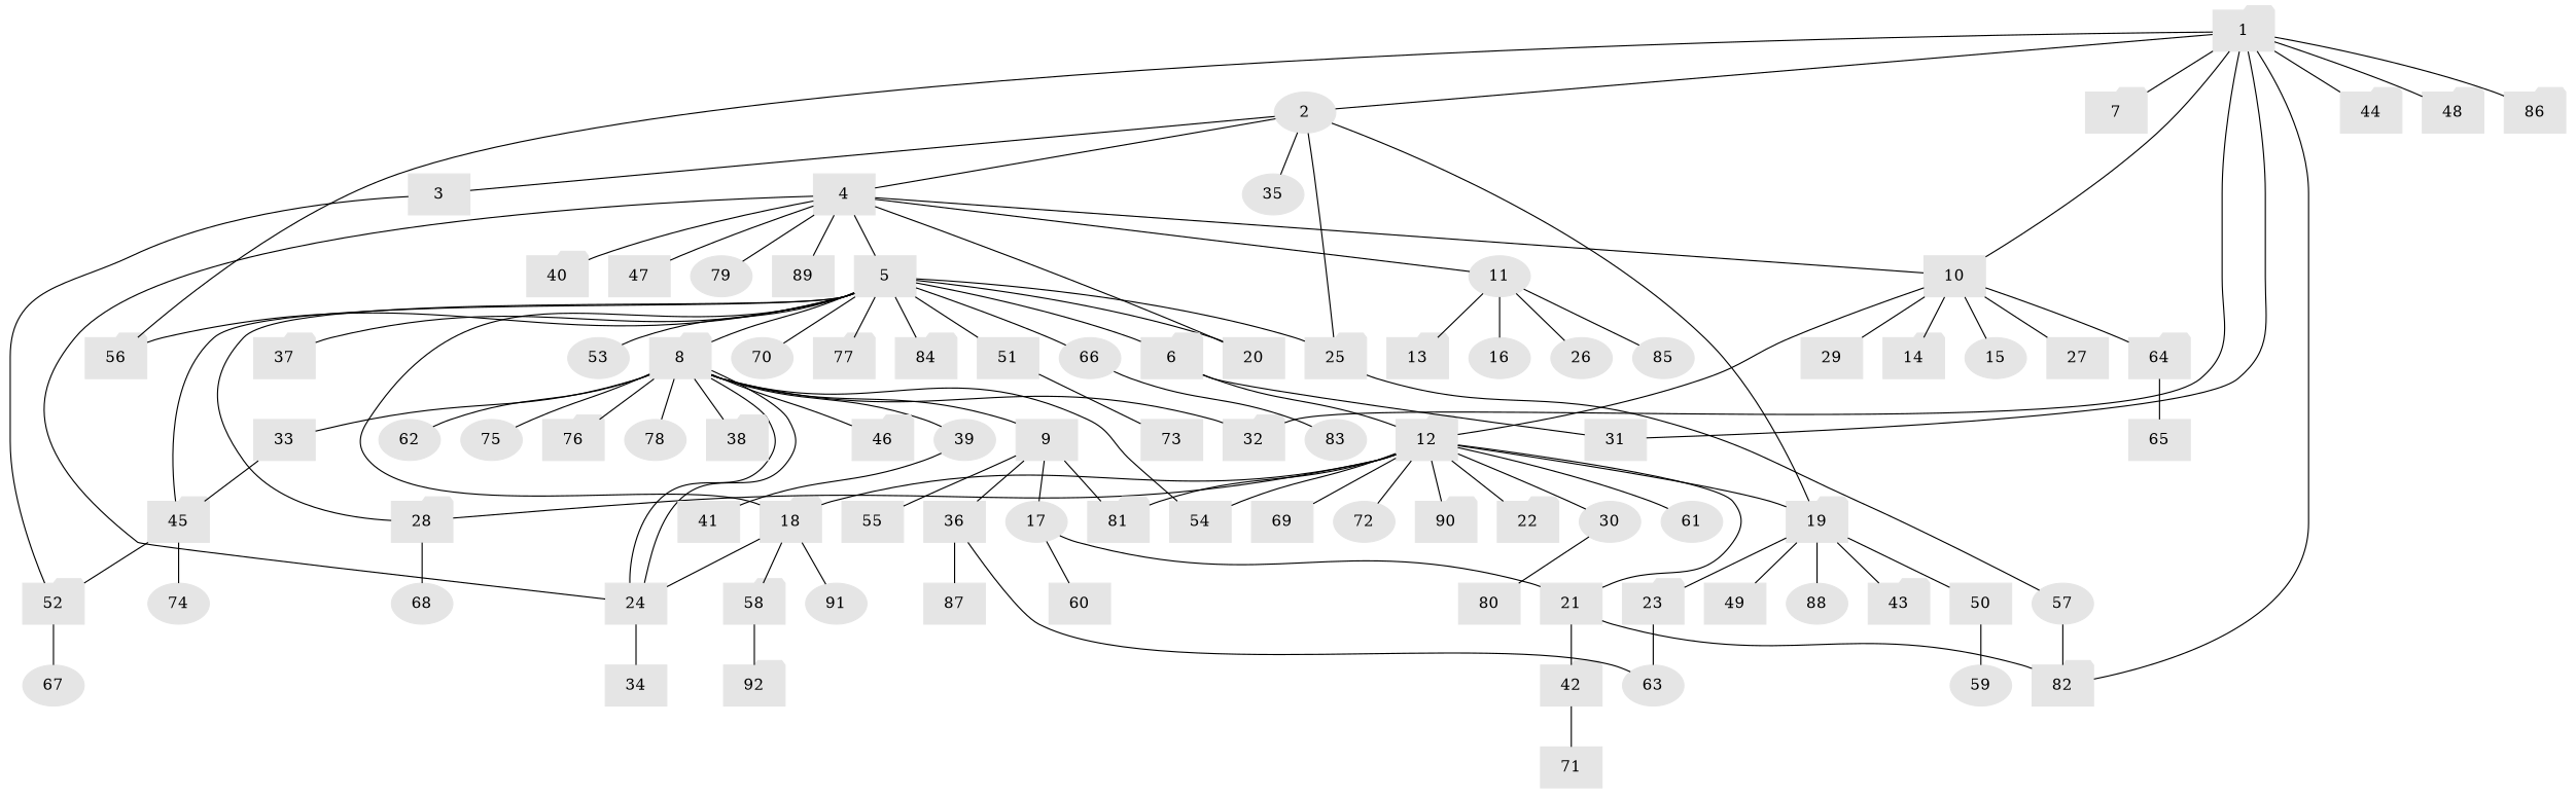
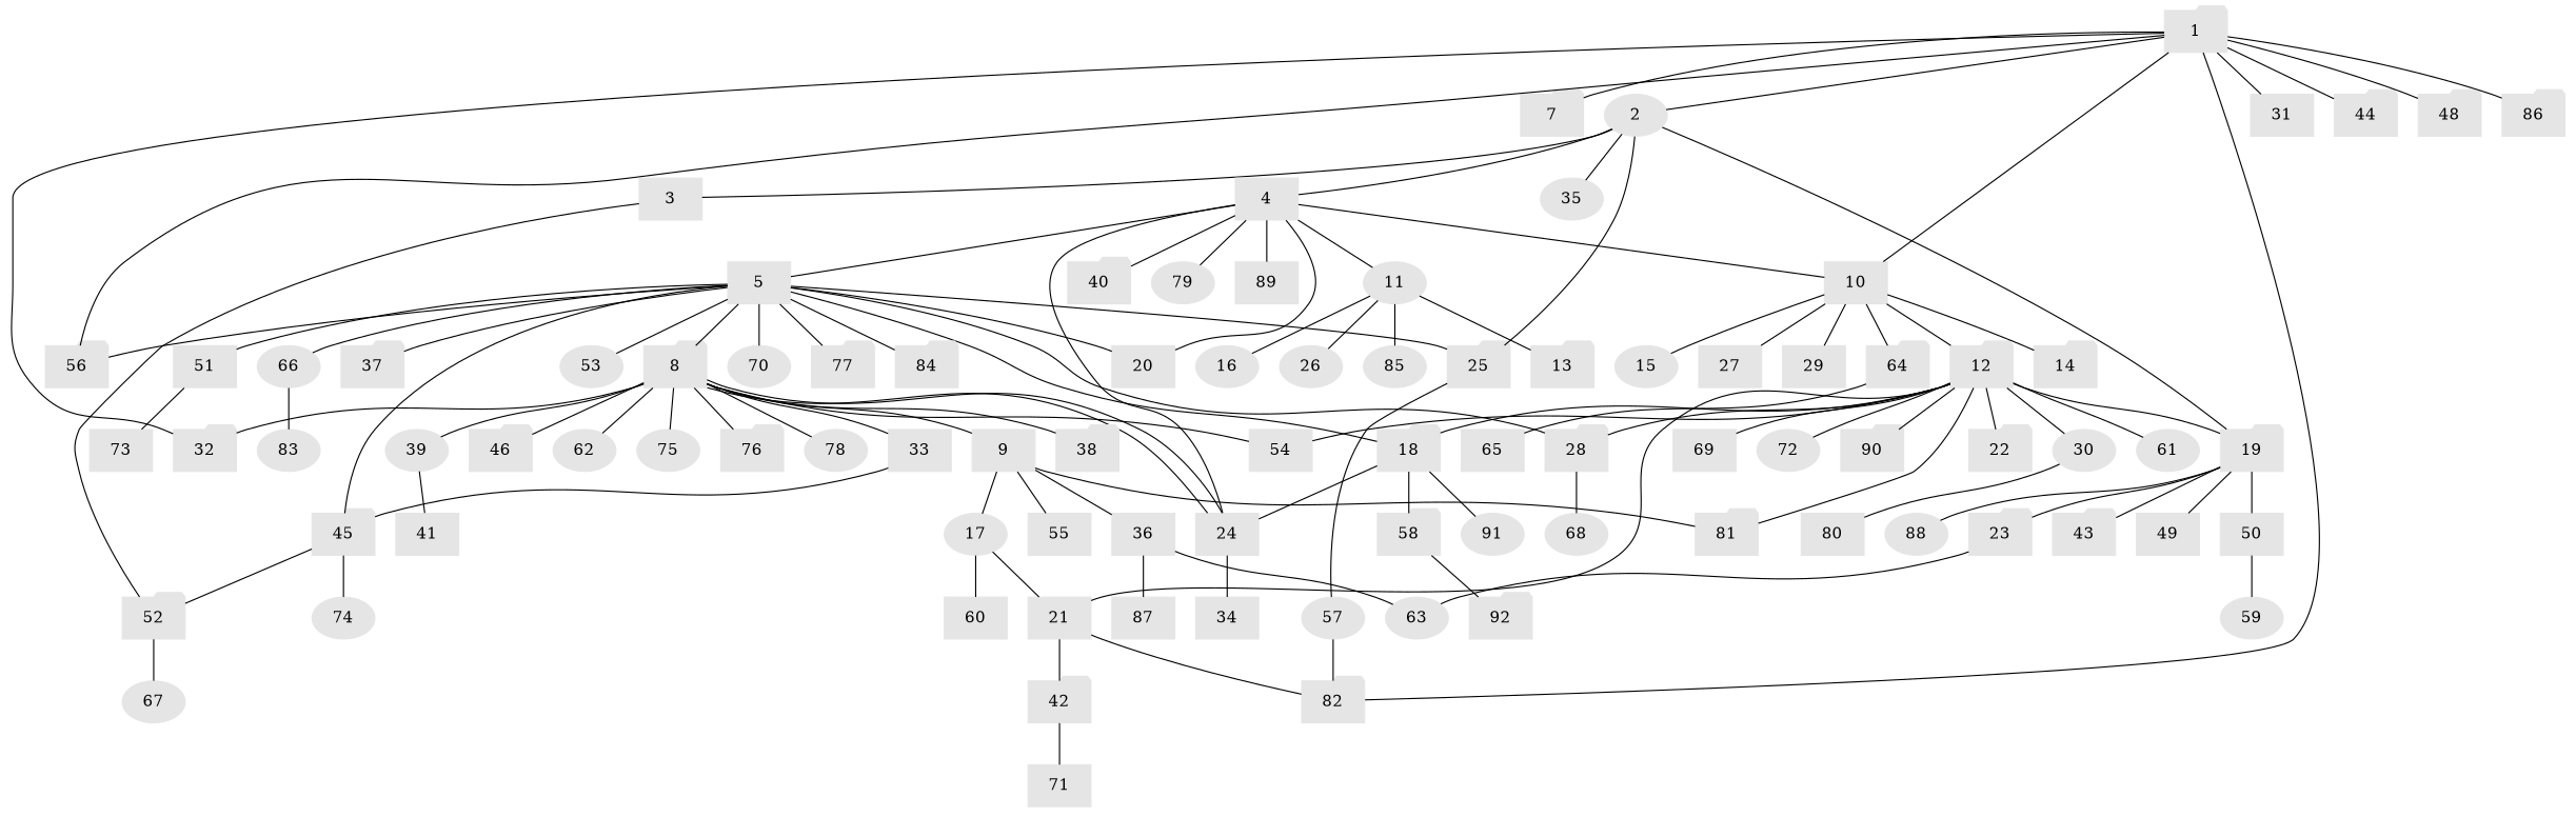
  graph {
    node [color=gray90 shape=folder style=filled]
    2 [shape=ellipse]
    1
    7
    10 [shape=box]
    31 [shape=box]
    32
    44
    48
    56
    82
    86
    3 [shape=box]
    4 [shape=box]
    19
    25
    35 [shape=ellipse]
    12
    14
    15 [shape=ellipse]
    27 [shape=box]
    29 [shape=box]
    64
    52
    5 [shape=box]
    11 [shape=ellipse]
    20 [shape=box]
    24 [shape=box]
    40
-   47 [shape=box]
    79 [shape=ellipse]
    89 [shape=box]
    23
    43
    49 [shape=box]
    50 [shape=box]
    88 [shape=ellipse]
    57 [shape=ellipse]
    67 [shape=ellipse]
-   6
    8
    18
    28
    37
    45
    51 [shape=box]
    53 [shape=ellipse]
    66 [shape=ellipse]
    70 [shape=ellipse]
    77
    84
    13
    16 [shape=ellipse]
    26 [shape=ellipse]
    85 [shape=ellipse]
    34 [shape=box]
    9 [shape=box]
    33 [shape=box]
    38
    39 [shape=ellipse]
    46
    54 [shape=box]
    62 [shape=ellipse]
    75 [shape=ellipse]
    76
    78 [shape=ellipse]
    58
    91 [shape=ellipse]
    68 [shape=ellipse]
    74 [shape=ellipse]
    73 [shape=box]
    83 [shape=ellipse]
    81
    21 [shape=box]
    22
    30 [shape=ellipse]
    61 [shape=ellipse]
    69 [shape=box]
    72 [shape=ellipse]
    90
    17 [shape=ellipse]
    36 [shape=box]
    55 [shape=box]
    41 [shape=box]
    60 [shape=box]
    63 [shape=ellipse]
    87 [shape=box]
    65 [shape=box]
    42
    80 [shape=box]
    92
    59 [shape=ellipse]
    71 [shape=box]
    2 -- 3
    2 -- 4
    2 -- 19
    2 -- 25
    2 -- 35
    1 -- 2
    1 -- 7
    1 -- 10
    1 -- 31
    1 -- 32
    1 -- 44
    1 -- 48
    1 -- 56
    1 -- 82
    1 -- 86
    10 -- 12
    10 -- 14
    10 -- 15
    10 -- 27
    10 -- 29
    10 -- 64
    3 -- 52
    4 -- 10
    4 -- 5
    4 -- 11
    4 -- 20
    4 -- 24
    4 -- 40
-   4 -- 47
    4 -- 79
    4 -- 89
    19 -- 23
    19 -- 43
    19 -- 49
    19 -- 50
    19 -- 88
    25 -- 57
    12 -- 19
    12 -- 18
    12 -- 28
    12 -- 54
    12 -- 81
    12 -- 21
    12 -- 22
    12 -- 30
    12 -- 61
    12 -- 69
    12 -- 72
    12 -- 90
    64 -- 65
    52 -- 67
    5 -- 56
    5 -- 25
    5 -- 20
-   5 -- 6
    5 -- 8
    5 -- 18
    5 -- 28
    5 -- 37
    5 -- 45
    5 -- 51
    5 -- 53
    5 -- 66
    5 -- 70
    5 -- 77
    5 -- 84
    11 -- 13
    11 -- 16
    11 -- 26
    11 -- 85
    24 -- 34
    23 -- 63
    50 -- 59
    57 -- 82
-   6 -- 31
-   6 -- 12
    8 -- 32
    8 -- 24
    8 -- 24
    8 -- 9
    8 -- 33
    8 -- 38
    8 -- 39
    8 -- 46
    8 -- 54
    8 -- 62
    8 -- 75
    8 -- 76
    8 -- 78
    18 -- 24
    18 -- 58
    18 -- 91
    28 -- 68
    45 -- 52
    45 -- 74
    51 -- 73
    66 -- 83
    9 -- 81
    9 -- 17
    9 -- 36
    9 -- 55
    33 -- 45
    39 -- 41
    58 -- 92
    21 -- 82
    21 -- 42
    30 -- 80
    17 -- 21
    17 -- 60
    36 -- 63
    36 -- 87
    42 -- 71
  }
